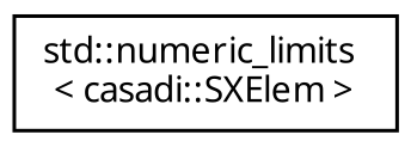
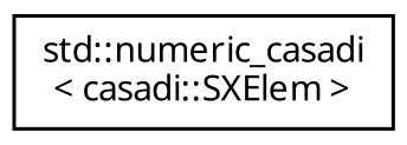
  digraph {
    rankdir=TB
-   n1 [color=black fillcolor=white fontname="FreeSans.ttf" fontsize=10 height=0.2 label="std::numeric_limits\l\< casadi::SXElem \>" shape=record style=filled width=0.4]
+   n1 [color=black fillcolor=white fontname="FreeSans.ttf" fontsize=10 height=0.2 label="std::numeric_casadi\l\< casadi::SXElem \>" shape=record style=filled width=0.4]
  }
